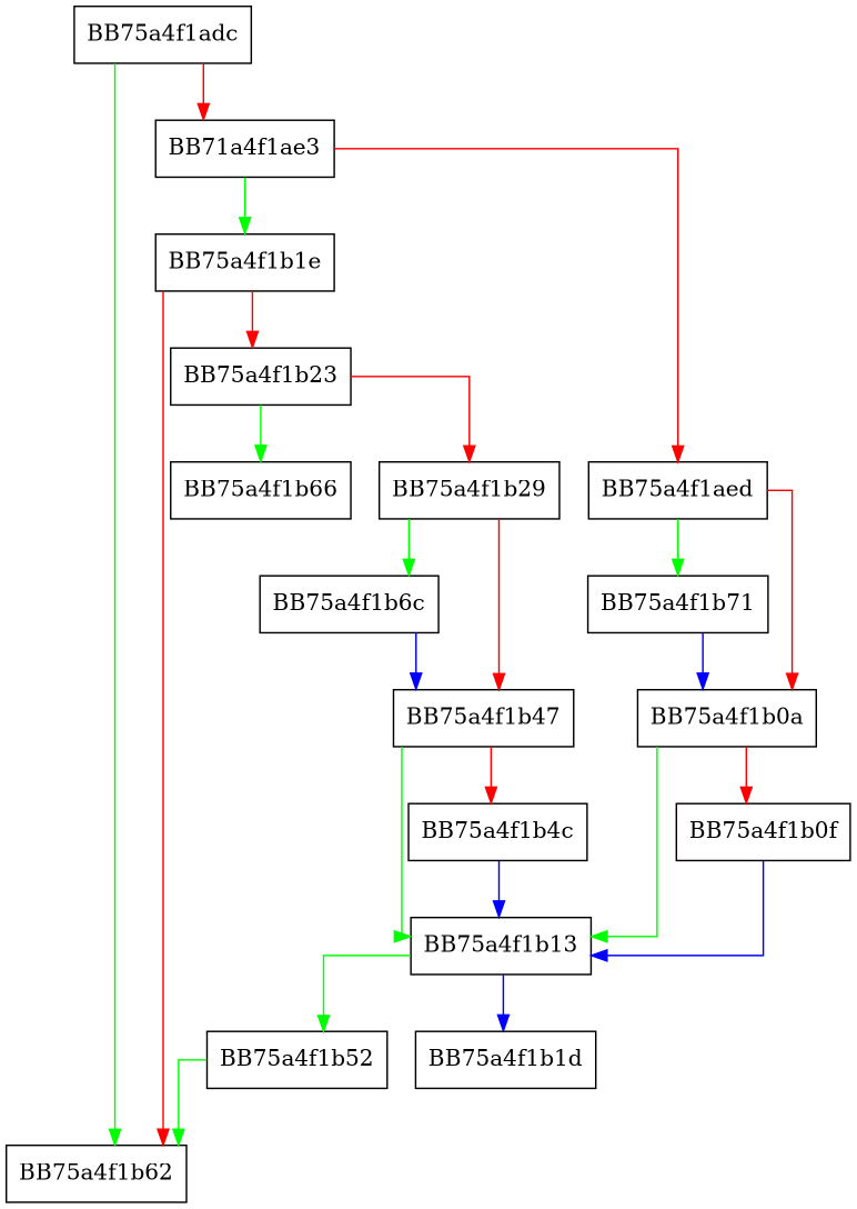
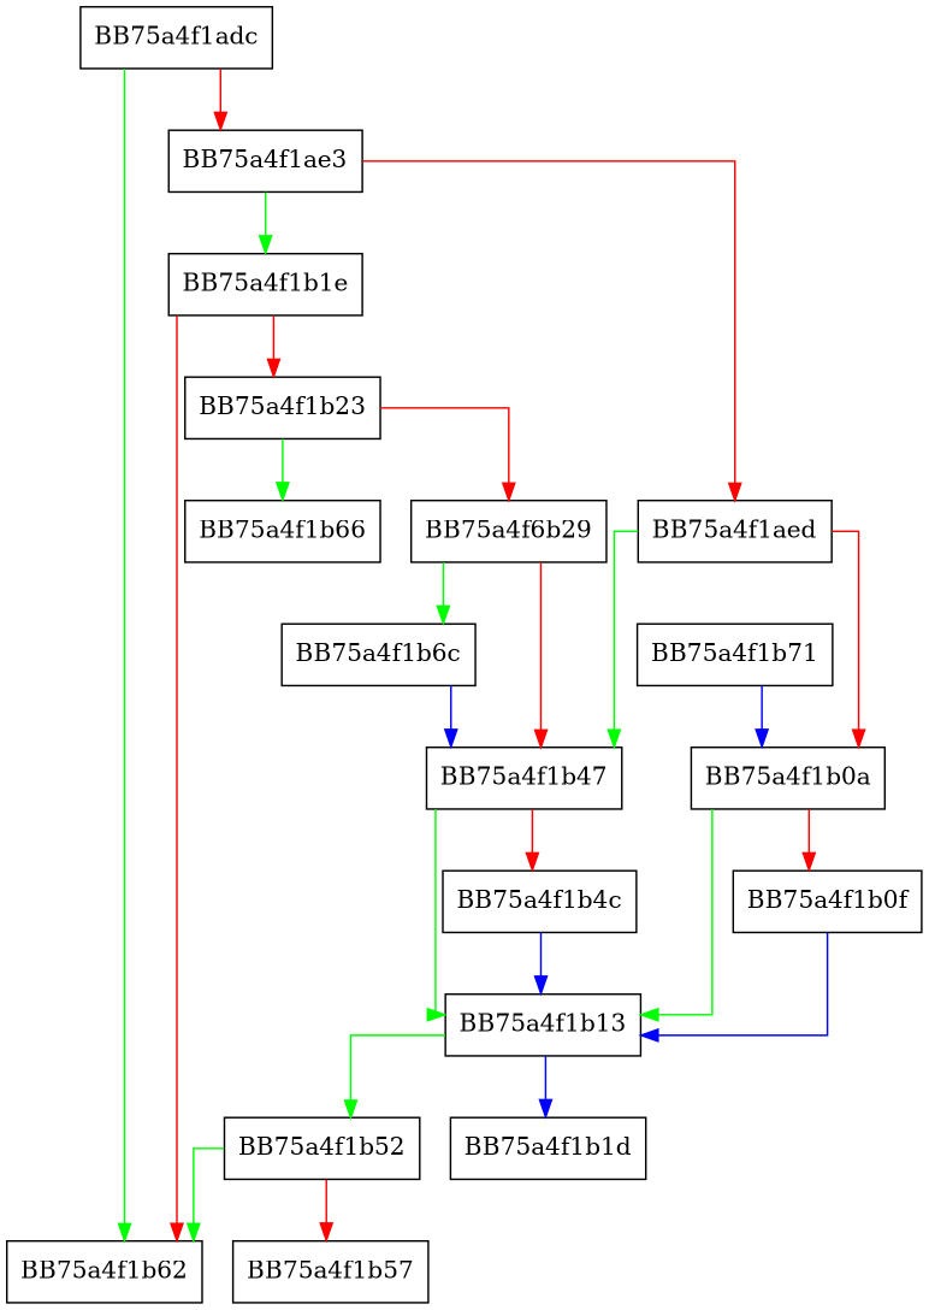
  digraph {
    splines=ortho
    node [shape=box]
    edge [color=red]
    BB75a4f1adc
    BB75a4f1b62
-   BB75a4f1ae3 [label=BB71a4f1ae3]
+   BB75a4f1ae3
    BB75a4f1b1e
    BB75a4f1aed
    BB75a4f1b23
    BB75a4f1b71
    BB75a4f1b0a
    BB75a4f1b66
-   BB75a4f1b29
+   BB75a4f1b29 [label=BB75a4f6b29]
    BB75a4f1b13
    BB75a4f1b0f
    BB75a4f1b52
    BB75a4f1b1d
+   BB75a4f1b57
    BB75a4f1b6c
    BB75a4f1b47
    BB75a4f1b4c
    BB75a4f1adc -> BB75a4f1b62 [color=green]
    BB75a4f1adc -> BB75a4f1ae3
    BB75a4f1ae3 -> BB75a4f1b1e [color=green]
    BB75a4f1ae3 -> BB75a4f1aed
    BB75a4f1b1e -> BB75a4f1b62
    BB75a4f1b1e -> BB75a4f1b23
-   BB75a4f1aed -> BB75a4f1b71 [color=green]
+   BB75a4f1aed -> BB75a4f1b47 [color=green]
    BB75a4f1aed -> BB75a4f1b0a
    BB75a4f1b23 -> BB75a4f1b66 [color=green]
    BB75a4f1b23 -> BB75a4f1b29
    BB75a4f1b71 -> BB75a4f1b0a [color=blue]
    BB75a4f1b0a -> BB75a4f1b13 [color=green]
    BB75a4f1b0a -> BB75a4f1b0f
    BB75a4f1b29 -> BB75a4f1b6c [color=green]
    BB75a4f1b29 -> BB75a4f1b47
    BB75a4f1b13 -> BB75a4f1b52 [color=green]
    BB75a4f1b13 -> BB75a4f1b1d [color=blue]
    BB75a4f1b0f -> BB75a4f1b13 [color=blue]
    BB75a4f1b52 -> BB75a4f1b62 [color=green]
+   BB75a4f1b52 -> BB75a4f1b57
    BB75a4f1b6c -> BB75a4f1b47 [color=blue]
    BB75a4f1b47 -> BB75a4f1b13 [color=green]
    BB75a4f1b47 -> BB75a4f1b4c
    BB75a4f1b4c -> BB75a4f1b13 [color=blue]
  }
